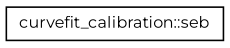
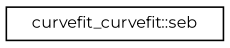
  digraph {
    rankdir=LR
    fontname=Montserrat
-   n1 [color=black fillcolor=white fontname=Montserrat fontsize=10 height=0.2 label="curvefit_calibration::seb" shape=record style=filled width=0.4]
+   n1 [color=black fillcolor=white fontname=Montserrat fontsize=10 height=0.2 label="curvefit_curvefit::seb" shape=record style=filled width=0.4]
  }
